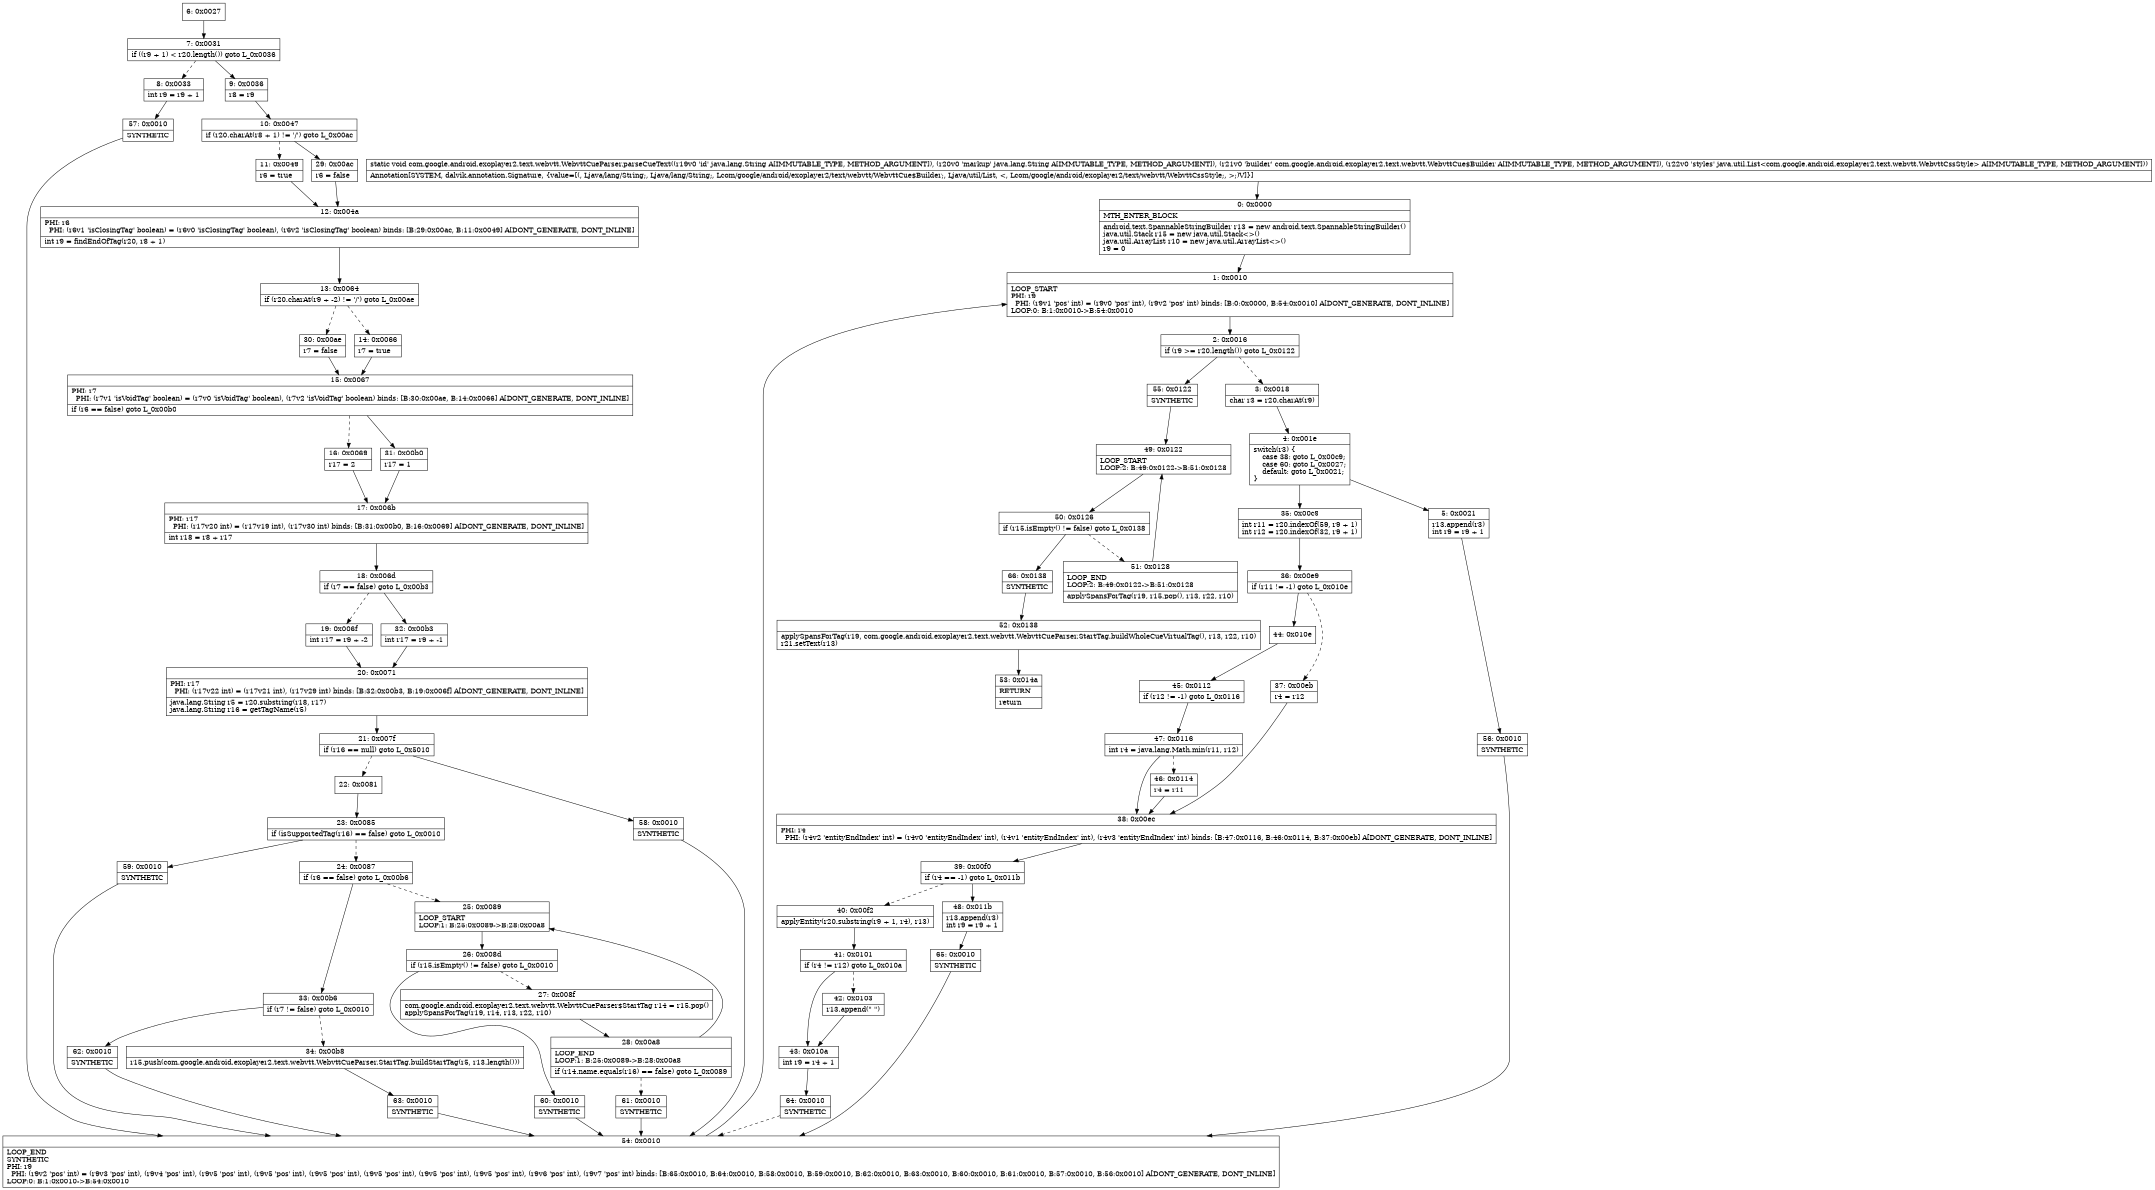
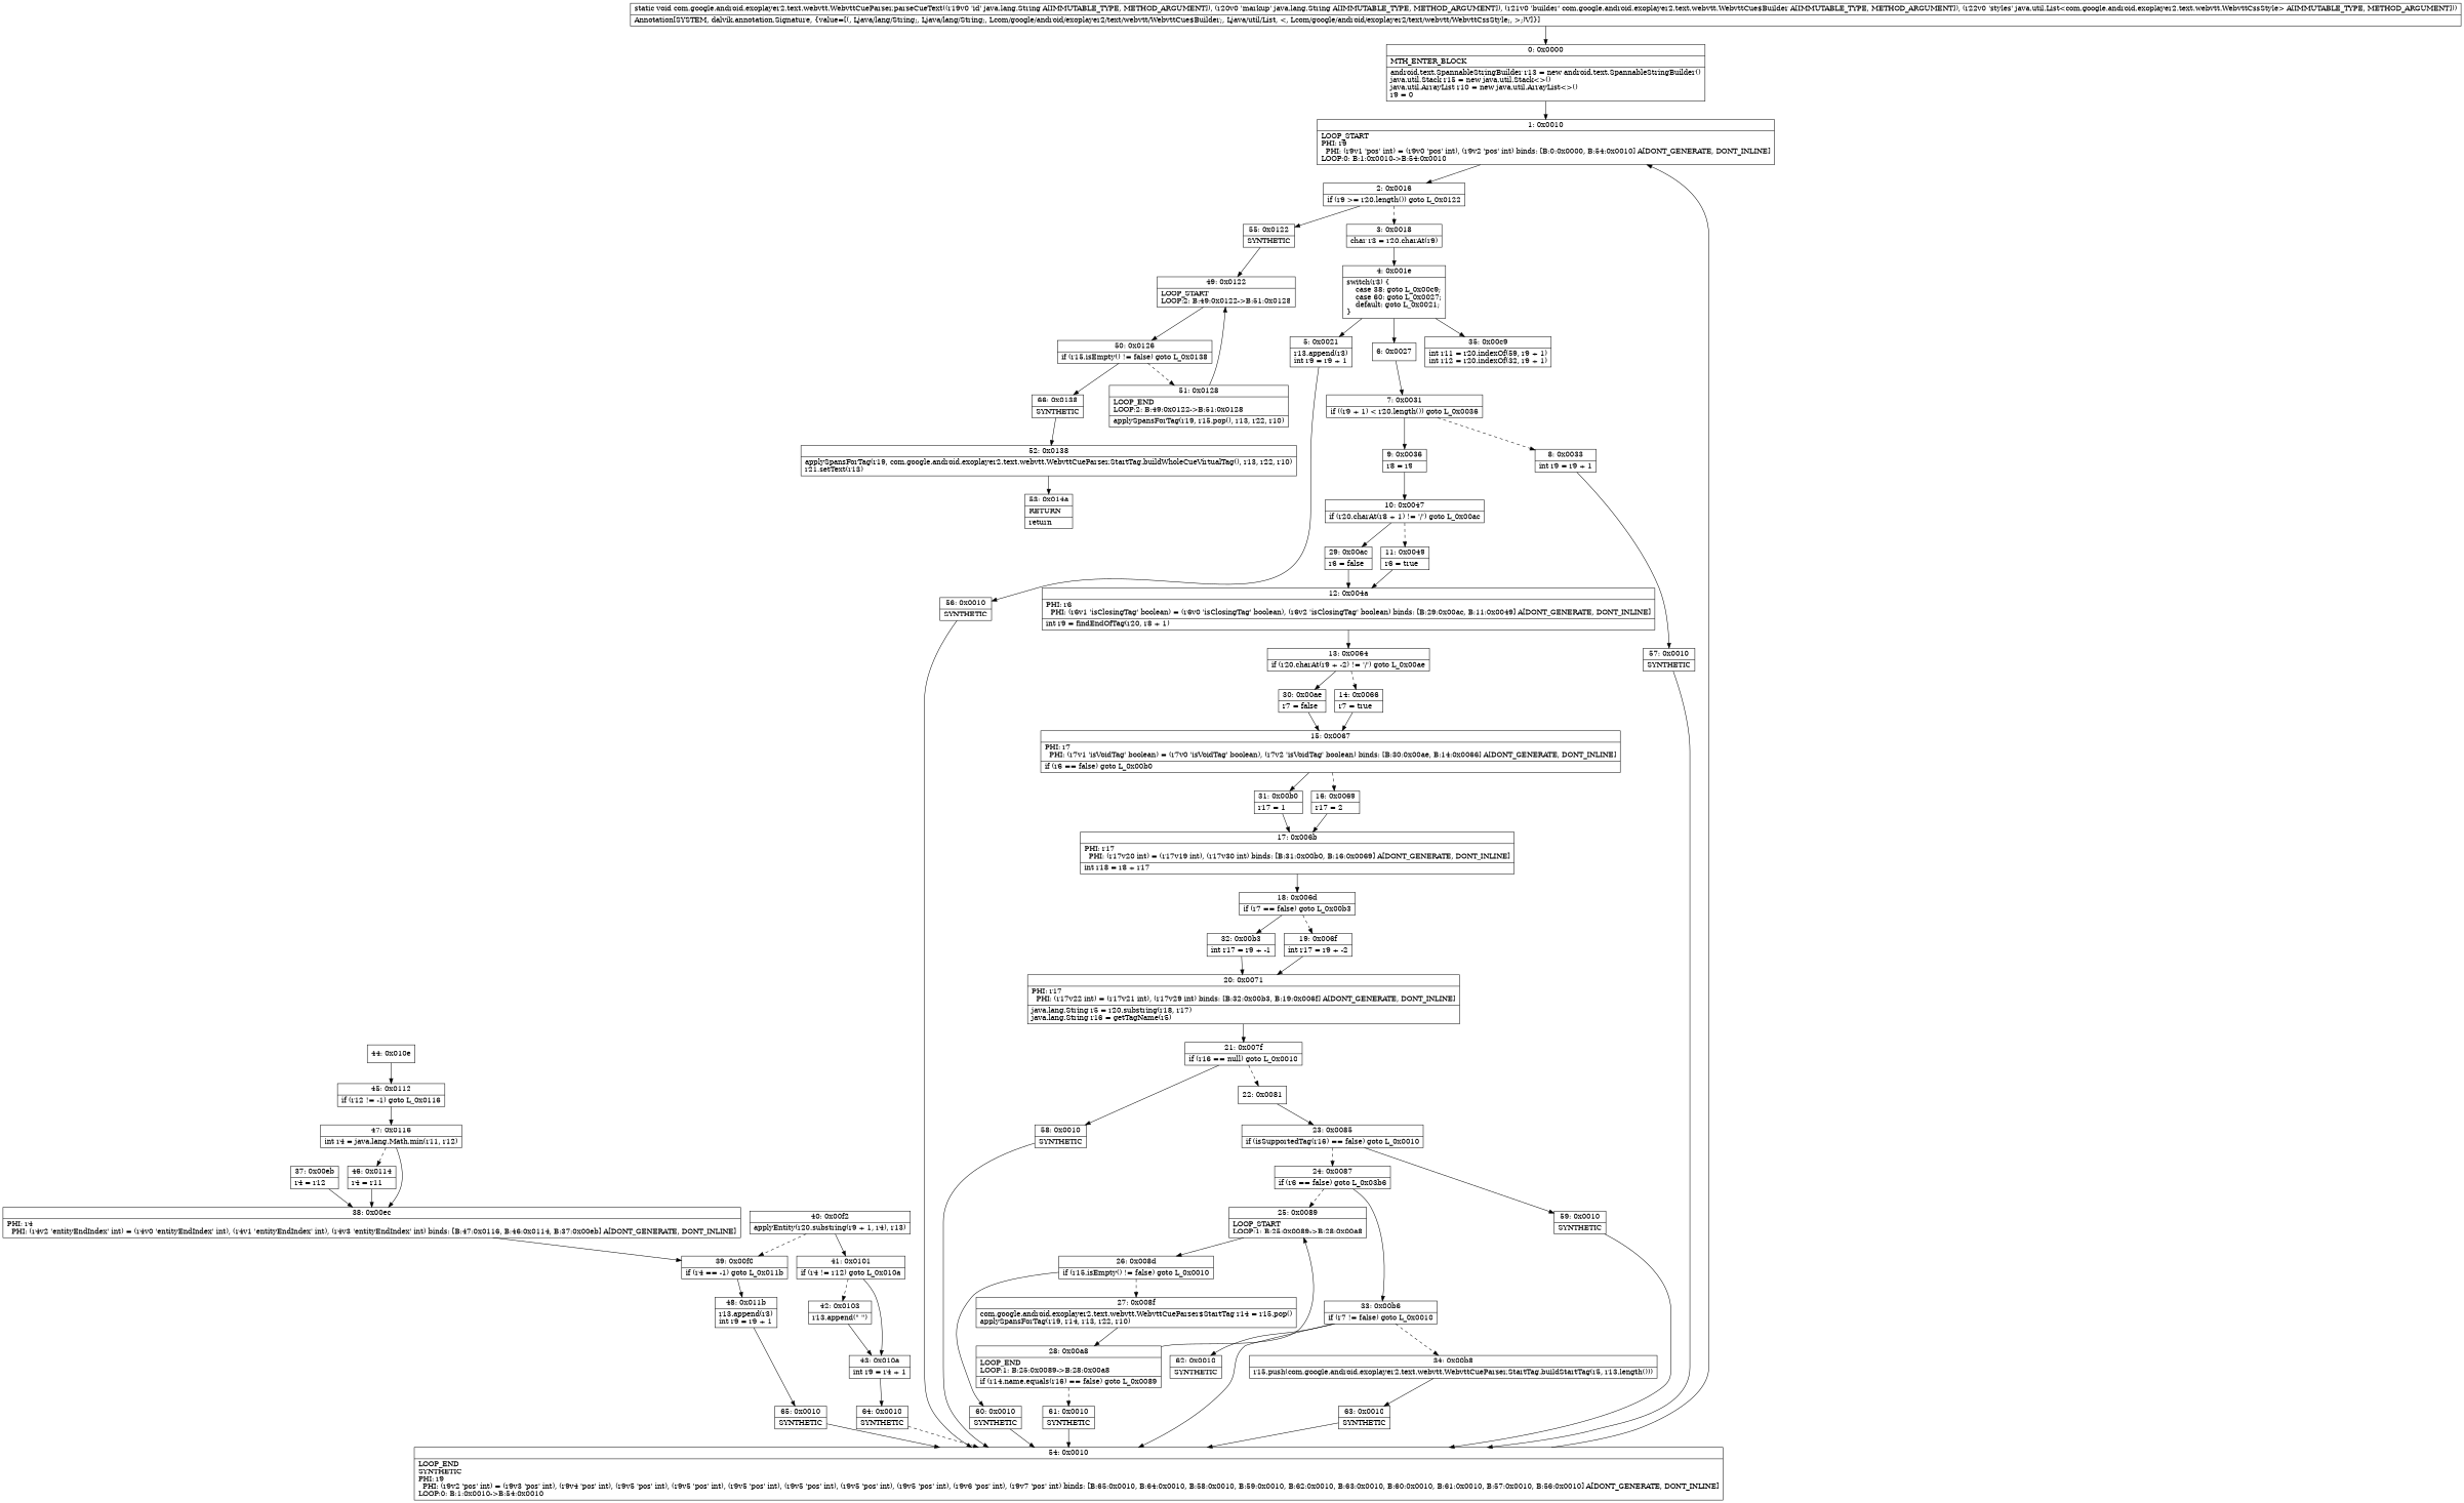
  digraph {
    node [shape=record]
    n1 [label="{0\:\ 0x0000|MTH_ENTER_BLOCK\l|android.text.SpannableStringBuilder r13 = new android.text.SpannableStringBuilder()\ljava.util.Stack r15 = new java.util.Stack\<\>()\ljava.util.ArrayList r10 = new java.util.ArrayList\<\>()\lr9 = 0\l}"]
    n2 [label="{1\:\ 0x0010|LOOP_START\lPHI: r9 \l  PHI: (r9v1 'pos' int) = (r9v0 'pos' int), (r9v2 'pos' int) binds: [B:0:0x0000, B:54:0x0010] A[DONT_GENERATE, DONT_INLINE]\lLOOP:0: B:1:0x0010\-\>B:54:0x0010\l}"]
    n3 [label="{2\:\ 0x0016|if (r9 \>= r20.length()) goto L_0x0122\l}"]
    n4 [label="{3\:\ 0x0018|char r3 = r20.charAt(r9)\l}"]
    n5 [label="{55\:\ 0x0122|SYNTHETIC\l}"]
    n6 [label="{4\:\ 0x001e|switch(r3) \{\l    case 38: goto L_0x00c9;\l    case 60: goto L_0x0027;\l    default: goto L_0x0021;\l\}\l}"]
    n7 [label="{49\:\ 0x0122|LOOP_START\lLOOP:2: B:49:0x0122\-\>B:51:0x0128\l}"]
    n8 [label="{5\:\ 0x0021|r13.append(r3)\lint r9 = r9 + 1\l}"]
    n9 [label="{6\:\ 0x0027}"]
    n10 [label="{35\:\ 0x00c9|int r11 = r20.indexOf(59, r9 + 1)\lint r12 = r20.indexOf(32, r9 + 1)\l}"]
    n11 [label="{56\:\ 0x0010|SYNTHETIC\l}"]
    n12 [label="{7\:\ 0x0031|if ((r9 + 1) \< r20.length()) goto L_0x0036\l}"]
-   n13 [label="{36\:\ 0x00e9|if (r11 != \-1) goto L_0x010e\l}"]
    n14 [label="{54\:\ 0x0010|LOOP_END\lSYNTHETIC\lPHI: r9 \l  PHI: (r9v2 'pos' int) = (r9v3 'pos' int), (r9v4 'pos' int), (r9v5 'pos' int), (r9v5 'pos' int), (r9v5 'pos' int), (r9v5 'pos' int), (r9v5 'pos' int), (r9v5 'pos' int), (r9v6 'pos' int), (r9v7 'pos' int) binds: [B:65:0x0010, B:64:0x0010, B:58:0x0010, B:59:0x0010, B:62:0x0010, B:63:0x0010, B:60:0x0010, B:61:0x0010, B:57:0x0010, B:56:0x0010] A[DONT_GENERATE, DONT_INLINE]\lLOOP:0: B:1:0x0010\-\>B:54:0x0010\l}"]
    n15 [label="{8\:\ 0x0033|int r9 = r9 + 1\l}"]
    n16 [label="{9\:\ 0x0036|r8 = r9\l}"]
    n17 [label="{57\:\ 0x0010|SYNTHETIC\l}"]
    n18 [label="{10\:\ 0x0047|if (r20.charAt(r8 + 1) != '\/') goto L_0x00ac\l}"]
    n19 [label="{11\:\ 0x0049|r6 = true\l}"]
    n20 [label="{29\:\ 0x00ac|r6 = false\l}"]
    n21 [label="{12\:\ 0x004a|PHI: r6 \l  PHI: (r6v1 'isClosingTag' boolean) = (r6v0 'isClosingTag' boolean), (r6v2 'isClosingTag' boolean) binds: [B:29:0x00ac, B:11:0x0049] A[DONT_GENERATE, DONT_INLINE]\l|int r9 = findEndOfTag(r20, r8 + 1)\l}"]
    n22 [label="{13\:\ 0x0064|if (r20.charAt(r9 + \-2) != '\/') goto L_0x00ae\l}"]
    n23 [label="{14\:\ 0x0066|r7 = true\l}"]
    n24 [label="{30\:\ 0x00ae|r7 = false\l}"]
    n25 [label="{15\:\ 0x0067|PHI: r7 \l  PHI: (r7v1 'isVoidTag' boolean) = (r7v0 'isVoidTag' boolean), (r7v2 'isVoidTag' boolean) binds: [B:30:0x00ae, B:14:0x0066] A[DONT_GENERATE, DONT_INLINE]\l|if (r6 == false) goto L_0x00b0\l}"]
    n26 [label="{16\:\ 0x0069|r17 = 2\l}"]
    n27 [label="{31\:\ 0x00b0|r17 = 1\l}"]
    n28 [label="{17\:\ 0x006b|PHI: r17 \l  PHI: (r17v20 int) = (r17v19 int), (r17v30 int) binds: [B:31:0x00b0, B:16:0x0069] A[DONT_GENERATE, DONT_INLINE]\l|int r18 = r8 + r17\l}"]
    n29 [label="{18\:\ 0x006d|if (r7 == false) goto L_0x00b3\l}"]
    n30 [label="{19\:\ 0x006f|int r17 = r9 + \-2\l}"]
    n31 [label="{32\:\ 0x00b3|int r17 = r9 + \-1\l}"]
    n32 [label="{20\:\ 0x0071|PHI: r17 \l  PHI: (r17v22 int) = (r17v21 int), (r17v29 int) binds: [B:32:0x00b3, B:19:0x006f] A[DONT_GENERATE, DONT_INLINE]\l|java.lang.String r5 = r20.substring(r18, r17)\ljava.lang.String r16 = getTagName(r5)\l}"]
-   n33 [label="{21\:\ 0x007f|if (r16 == null) goto L_0x5010\l}"]
+   n33 [label="{21\:\ 0x007f|if (r16 == null) goto L_0x0010\l}"]
    n34 [label="{22\:\ 0x0081}"]
    n35 [label="{58\:\ 0x0010|SYNTHETIC\l}"]
    n36 [label="{23\:\ 0x0085|if (isSupportedTag(r16) == false) goto L_0x0010\l}"]
-   n37 [label="{24\:\ 0x0087|if (r6 == false) goto L_0x00b6\l}"]
+   n37 [label="{24\:\ 0x0087|if (r6 == false) goto L_0x03b6\l}"]
    n38 [label="{59\:\ 0x0010|SYNTHETIC\l}"]
    n39 [label="{25\:\ 0x0089|LOOP_START\lLOOP:1: B:25:0x0089\-\>B:28:0x00a8\l}"]
    n40 [label="{33\:\ 0x00b6|if (r7 != false) goto L_0x0010\l}"]
    n41 [label="{26\:\ 0x008d|if (r15.isEmpty() != false) goto L_0x0010\l}"]
    n42 [label="{34\:\ 0x00b8|r15.push(com.google.android.exoplayer2.text.webvtt.WebvttCueParser.StartTag.buildStartTag(r5, r13.length()))\l}"]
    n43 [label="{62\:\ 0x0010|SYNTHETIC\l}"]
    n44 [label="{27\:\ 0x008f|com.google.android.exoplayer2.text.webvtt.WebvttCueParser$StartTag r14 = r15.pop()\lapplySpansForTag(r19, r14, r13, r22, r10)\l}"]
    n45 [label="{60\:\ 0x0010|SYNTHETIC\l}"]
    n46 [label="{28\:\ 0x00a8|LOOP_END\lLOOP:1: B:25:0x0089\-\>B:28:0x00a8\l|if (r14.name.equals(r16) == false) goto L_0x0089\l}"]
    n47 [label="{61\:\ 0x0010|SYNTHETIC\l}"]
    n48 [label="{63\:\ 0x0010|SYNTHETIC\l}"]
    n49 [label="{37\:\ 0x00eb|r4 = r12\l}"]
    n50 [label="{44\:\ 0x010e}"]
    n51 [label="{38\:\ 0x00ec|PHI: r4 \l  PHI: (r4v2 'entityEndIndex' int) = (r4v0 'entityEndIndex' int), (r4v1 'entityEndIndex' int), (r4v3 'entityEndIndex' int) binds: [B:47:0x0116, B:46:0x0114, B:37:0x00eb] A[DONT_GENERATE, DONT_INLINE]\l}"]
    n52 [label="{45\:\ 0x0112|if (r12 != \-1) goto L_0x0116\l}"]
    n53 [label="{39\:\ 0x00f0|if (r4 == \-1) goto L_0x011b\l}"]
    n54 [label="{40\:\ 0x00f2|applyEntity(r20.substring(r9 + 1, r4), r13)\l}"]
    n55 [label="{48\:\ 0x011b|r13.append(r3)\lint r9 = r9 + 1\l}"]
    n56 [label="{41\:\ 0x0101|if (r4 != r12) goto L_0x010a\l}"]
    n57 [label="{65\:\ 0x0010|SYNTHETIC\l}"]
    n58 [label="{42\:\ 0x0103|r13.append(\" \")\l}"]
    n59 [label="{43\:\ 0x010a|int r9 = r4 + 1\l}"]
    n60 [label="{64\:\ 0x0010|SYNTHETIC\l}"]
    n61 [label="{47\:\ 0x0116|int r4 = java.lang.Math.min(r11, r12)\l}"]
    n62 [label="{46\:\ 0x0114|r4 = r11\l}"]
    n63 [label="{50\:\ 0x0126|if (r15.isEmpty() != false) goto L_0x0138\l}"]
    n64 [label="{51\:\ 0x0128|LOOP_END\lLOOP:2: B:49:0x0122\-\>B:51:0x0128\l|applySpansForTag(r19, r15.pop(), r13, r22, r10)\l}"]
    n65 [label="{66\:\ 0x0138|SYNTHETIC\l}"]
    n66 [label="{52\:\ 0x0138|applySpansForTag(r19, com.google.android.exoplayer2.text.webvtt.WebvttCueParser.StartTag.buildWholeCueVirtualTag(), r13, r22, r10)\lr21.setText(r13)\l}"]
    n67 [label="{53\:\ 0x014a|RETURN\l|return\l}"]
    n68 [label="{static void com.google.android.exoplayer2.text.webvtt.WebvttCueParser.parseCueText((r19v0 'id' java.lang.String A[IMMUTABLE_TYPE, METHOD_ARGUMENT]), (r20v0 'markup' java.lang.String A[IMMUTABLE_TYPE, METHOD_ARGUMENT]), (r21v0 'builder' com.google.android.exoplayer2.text.webvtt.WebvttCue$Builder A[IMMUTABLE_TYPE, METHOD_ARGUMENT]), (r22v0 'styles' java.util.List\<com.google.android.exoplayer2.text.webvtt.WebvttCssStyle\> A[IMMUTABLE_TYPE, METHOD_ARGUMENT]))  | Annotation[SYSTEM, dalvik.annotation.Signature, \{value=[(, Ljava\/lang\/String;, Ljava\/lang\/String;, Lcom\/google\/android\/exoplayer2\/text\/webvtt\/WebvttCue$Builder;, Ljava\/util\/List, \<, Lcom\/google\/android\/exoplayer2\/text\/webvtt\/WebvttCssStyle;, \>;)V]\}]\l}"]
    n1 -> n2
    n2 -> n3
    n3 -> n4 [style=dashed]
    n3 -> n5
    n4 -> n6
    n5 -> n7
    n6 -> n8
+   n6 -> n9
    n6 -> n10
    n7 -> n63
    n8 -> n11
    n9 -> n12
-   n10 -> n13
    n11 -> n14
    n12 -> n15 [style=dashed]
    n12 -> n16
-   n13 -> n49 [style=dashed]
-   n13 -> n50
    n14 -> n2
    n15 -> n17
    n16 -> n18
    n17 -> n14
    n18 -> n19 [style=dashed]
    n18 -> n20
    n19 -> n21
    n20 -> n21
    n21 -> n22
    n22 -> n23 [style=dashed]
-   n22 -> n24 [style=dashed]
+   n22 -> n24
    n23 -> n25
    n24 -> n25
    n25 -> n26 [style=dashed]
    n25 -> n27
    n26 -> n28
    n27 -> n28
    n28 -> n29
    n29 -> n30 [style=dashed]
    n29 -> n31
    n30 -> n32
    n31 -> n32
    n32 -> n33
    n33 -> n34 [style=dashed]
    n33 -> n35
    n34 -> n36
    n35 -> n14
    n36 -> n37 [style=dashed]
    n36 -> n38
    n37 -> n39 [style=dashed]
    n37 -> n40
    n38 -> n14
    n39 -> n41
    n40 -> n42 [style=dashed]
    n40 -> n43
    n41 -> n44 [style=dashed]
    n41 -> n45
    n42 -> n48
-   n43 -> n14
+   n40 -> n14
    n44 -> n46
    n45 -> n14
    n46 -> n39
    n46 -> n47 [style=dashed]
    n47 -> n14
    n48 -> n14
    n49 -> n51
    n50 -> n52
    n51 -> n53
    n52 -> n61
-   n53 -> n54 [style=dashed]
+   n54 -> n53 [style=dashed]
    n53 -> n55
    n54 -> n56
    n55 -> n57
    n56 -> n58 [style=dashed]
    n56 -> n59
    n57 -> n14
    n58 -> n59
    n59 -> n60
    n60 -> n14 [style=dashed]
    n61 -> n51
    n61 -> n62 [style=dashed]
    n62 -> n51
    n63 -> n64 [style=dashed]
    n63 -> n65
    n64 -> n7
    n65 -> n66
    n66 -> n67
    n68 -> n1
  }
